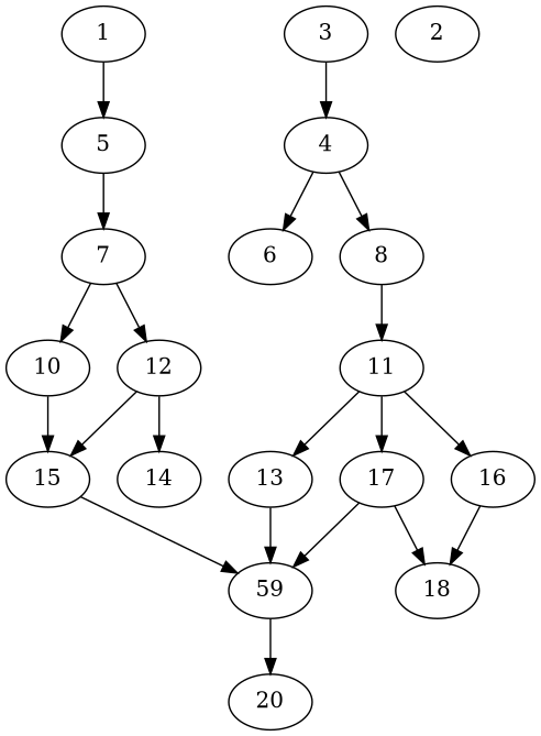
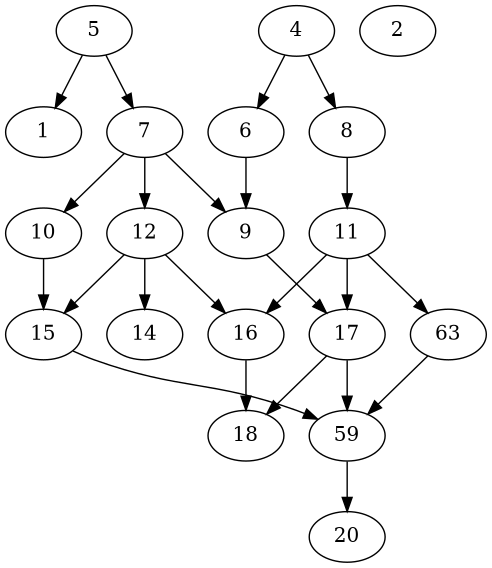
  digraph {
    node [alpha=0.02]
    1 [alpha=0.03 expect_size=26083328]
    5 [alpha=0.04 expect_size=50067456]
    7 [expect_size=38080512]
+   9 [alpha=0.03 expect_size=31148032]
    10 [alpha=0.05 expect_size=12368896]
    12 [alpha=0.07 expect_size=49140736]
    2 [expect_size=31702016]
-   3 [alpha=0.19 expect_size=15187968]
    4 [alpha=0.14 expect_size=42982400]
    6 [alpha=0.14 expect_size=23603200]
    8 [alpha=0.15 expect_size=12919808]
    11 [alpha=0.01 expect_size=43055104]
    17 [alpha=0.15 expect_size=32048128]
    16 [alpha=0.05 expect_size=45638656]
-   13 [alpha=0.11 expect_size=6719488]
+   13 [alpha=0.11 expect_size=6719488 label=63]
    15 [expect_size=36787200]
    14 [alpha=0.19 expect_size=51302400]
    n18 [alpha=0.09 expect_size=24497152 label=59]
    18 [expect_size=36288512]
    20 [alpha=0.17 expect_size=32171008]
-   1 -> 5
+   5 -> 1
    5 -> 7
+   7 -> 9
    7 -> 10
    7 -> 12
+   9 -> 17
    10 -> 15
+   12 -> 16
    12 -> 15
    12 -> 14
-   3 -> 4
    4 -> 6
    4 -> 8
+   6 -> 9
    8 -> 11
    11 -> 17
    11 -> 16
    11 -> 13
    17 -> n18
    17 -> 18
    16 -> 18
    13 -> n18
    15 -> n18
    n18 -> 20
  }
